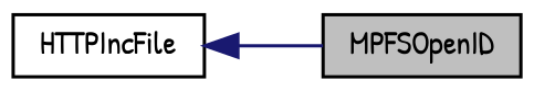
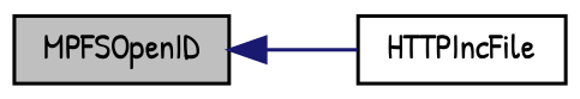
  digraph {
    rankdir=LR
    fontname="Patrick Hand"
    node [color=black fontname="Patrick Hand" fontsize=10 shape=record style=filled]
    n1 [fillcolor=grey75 fontcolor=black height=0.2 label=MPFSOpenID width=0.4]
    n2 [fillcolor=white height=0.2 label=HTTPIncFile width=0.4]
-   n2 -> n1 [color=midnightblue dir=back fontname="Patrick Hand" fontsize=10 labelfontname=Helvetica labelfontsize=10 style=solid]
+   n1 -> n2 [color=midnightblue dir=back fontname="Patrick Hand" fontsize=10 labelfontname=Helvetica labelfontsize=10 style=solid]
  }
